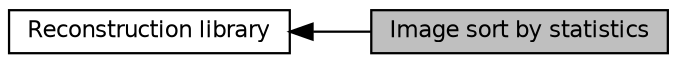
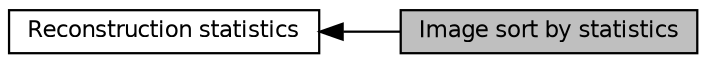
  digraph {
    rankdir=LR
    node [color=black fontname=Helvetica fontsize=10 shape=record style=filled]
-   n1 [fillcolor=white height=0.2 label="Reconstruction library" width=0.4]
+   n1 [fillcolor=white height=0.2 label="Reconstruction statistics" width=0.4]
    n2 [fillcolor=grey75 fontcolor=black height=0.2 label="Image sort by statistics" width=0.4]
    n1 -> n2 [dir=back fontname=Helvetica fontsize=10 labelfontname=Helvetica labelfontsize=10 shape=plaintext style=solid]
  }
